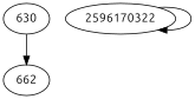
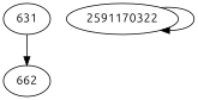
  digraph {
    fontname=Ubuntu
    node [fontname=Ubuntu]
    edge [fontname=Ubuntu]
    n1 [label=662]
-   631 [label=630]
-   2596170322
+   631
+   2596170322 [label=2591170322]
    631 -> n1
    2596170322 -> 2596170322
  }
